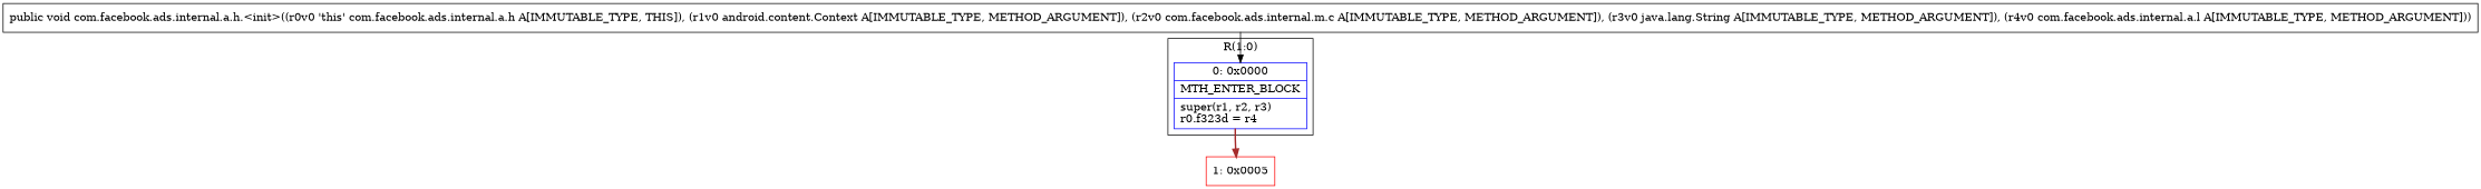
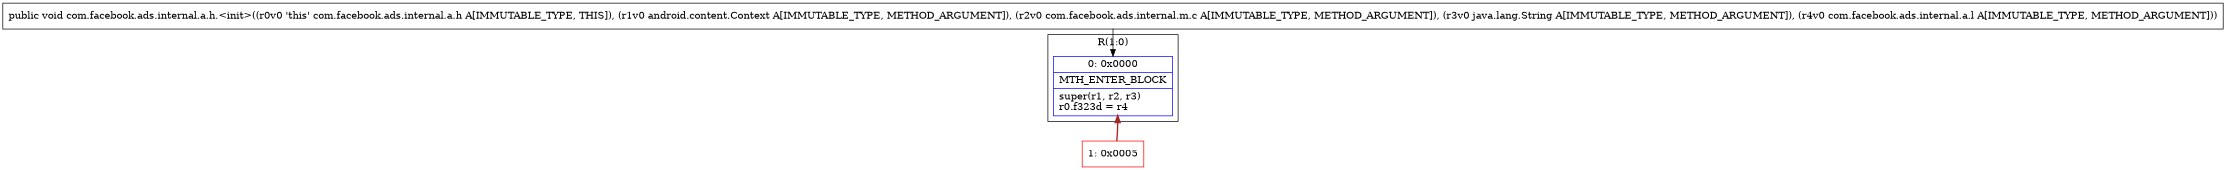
  digraph {
    node [shape=record]
    n1 [color=blue label="{0\:\ 0x0000|MTH_ENTER_BLOCK\l|super(r1, r2, r3)\lr0.f323d = r4\l}"]
    n2 [color=red label="{1\:\ 0x0005}"]
    n3 [label="{public void com.facebook.ads.internal.a.h.\<init\>((r0v0 'this' com.facebook.ads.internal.a.h A[IMMUTABLE_TYPE, THIS]), (r1v0 android.content.Context A[IMMUTABLE_TYPE, METHOD_ARGUMENT]), (r2v0 com.facebook.ads.internal.m.c A[IMMUTABLE_TYPE, METHOD_ARGUMENT]), (r3v0 java.lang.String A[IMMUTABLE_TYPE, METHOD_ARGUMENT]), (r4v0 com.facebook.ads.internal.a.l A[IMMUTABLE_TYPE, METHOD_ARGUMENT])) }"]
    subgraph cluster_1 {
      label="R(1:0)"
      n1
    }
-   n1 -> n2 [color=brown style=bold]
+   n2 -> n1 [color=brown style=bold]
    n3 -> n1 [color=black style=solid]
  }
